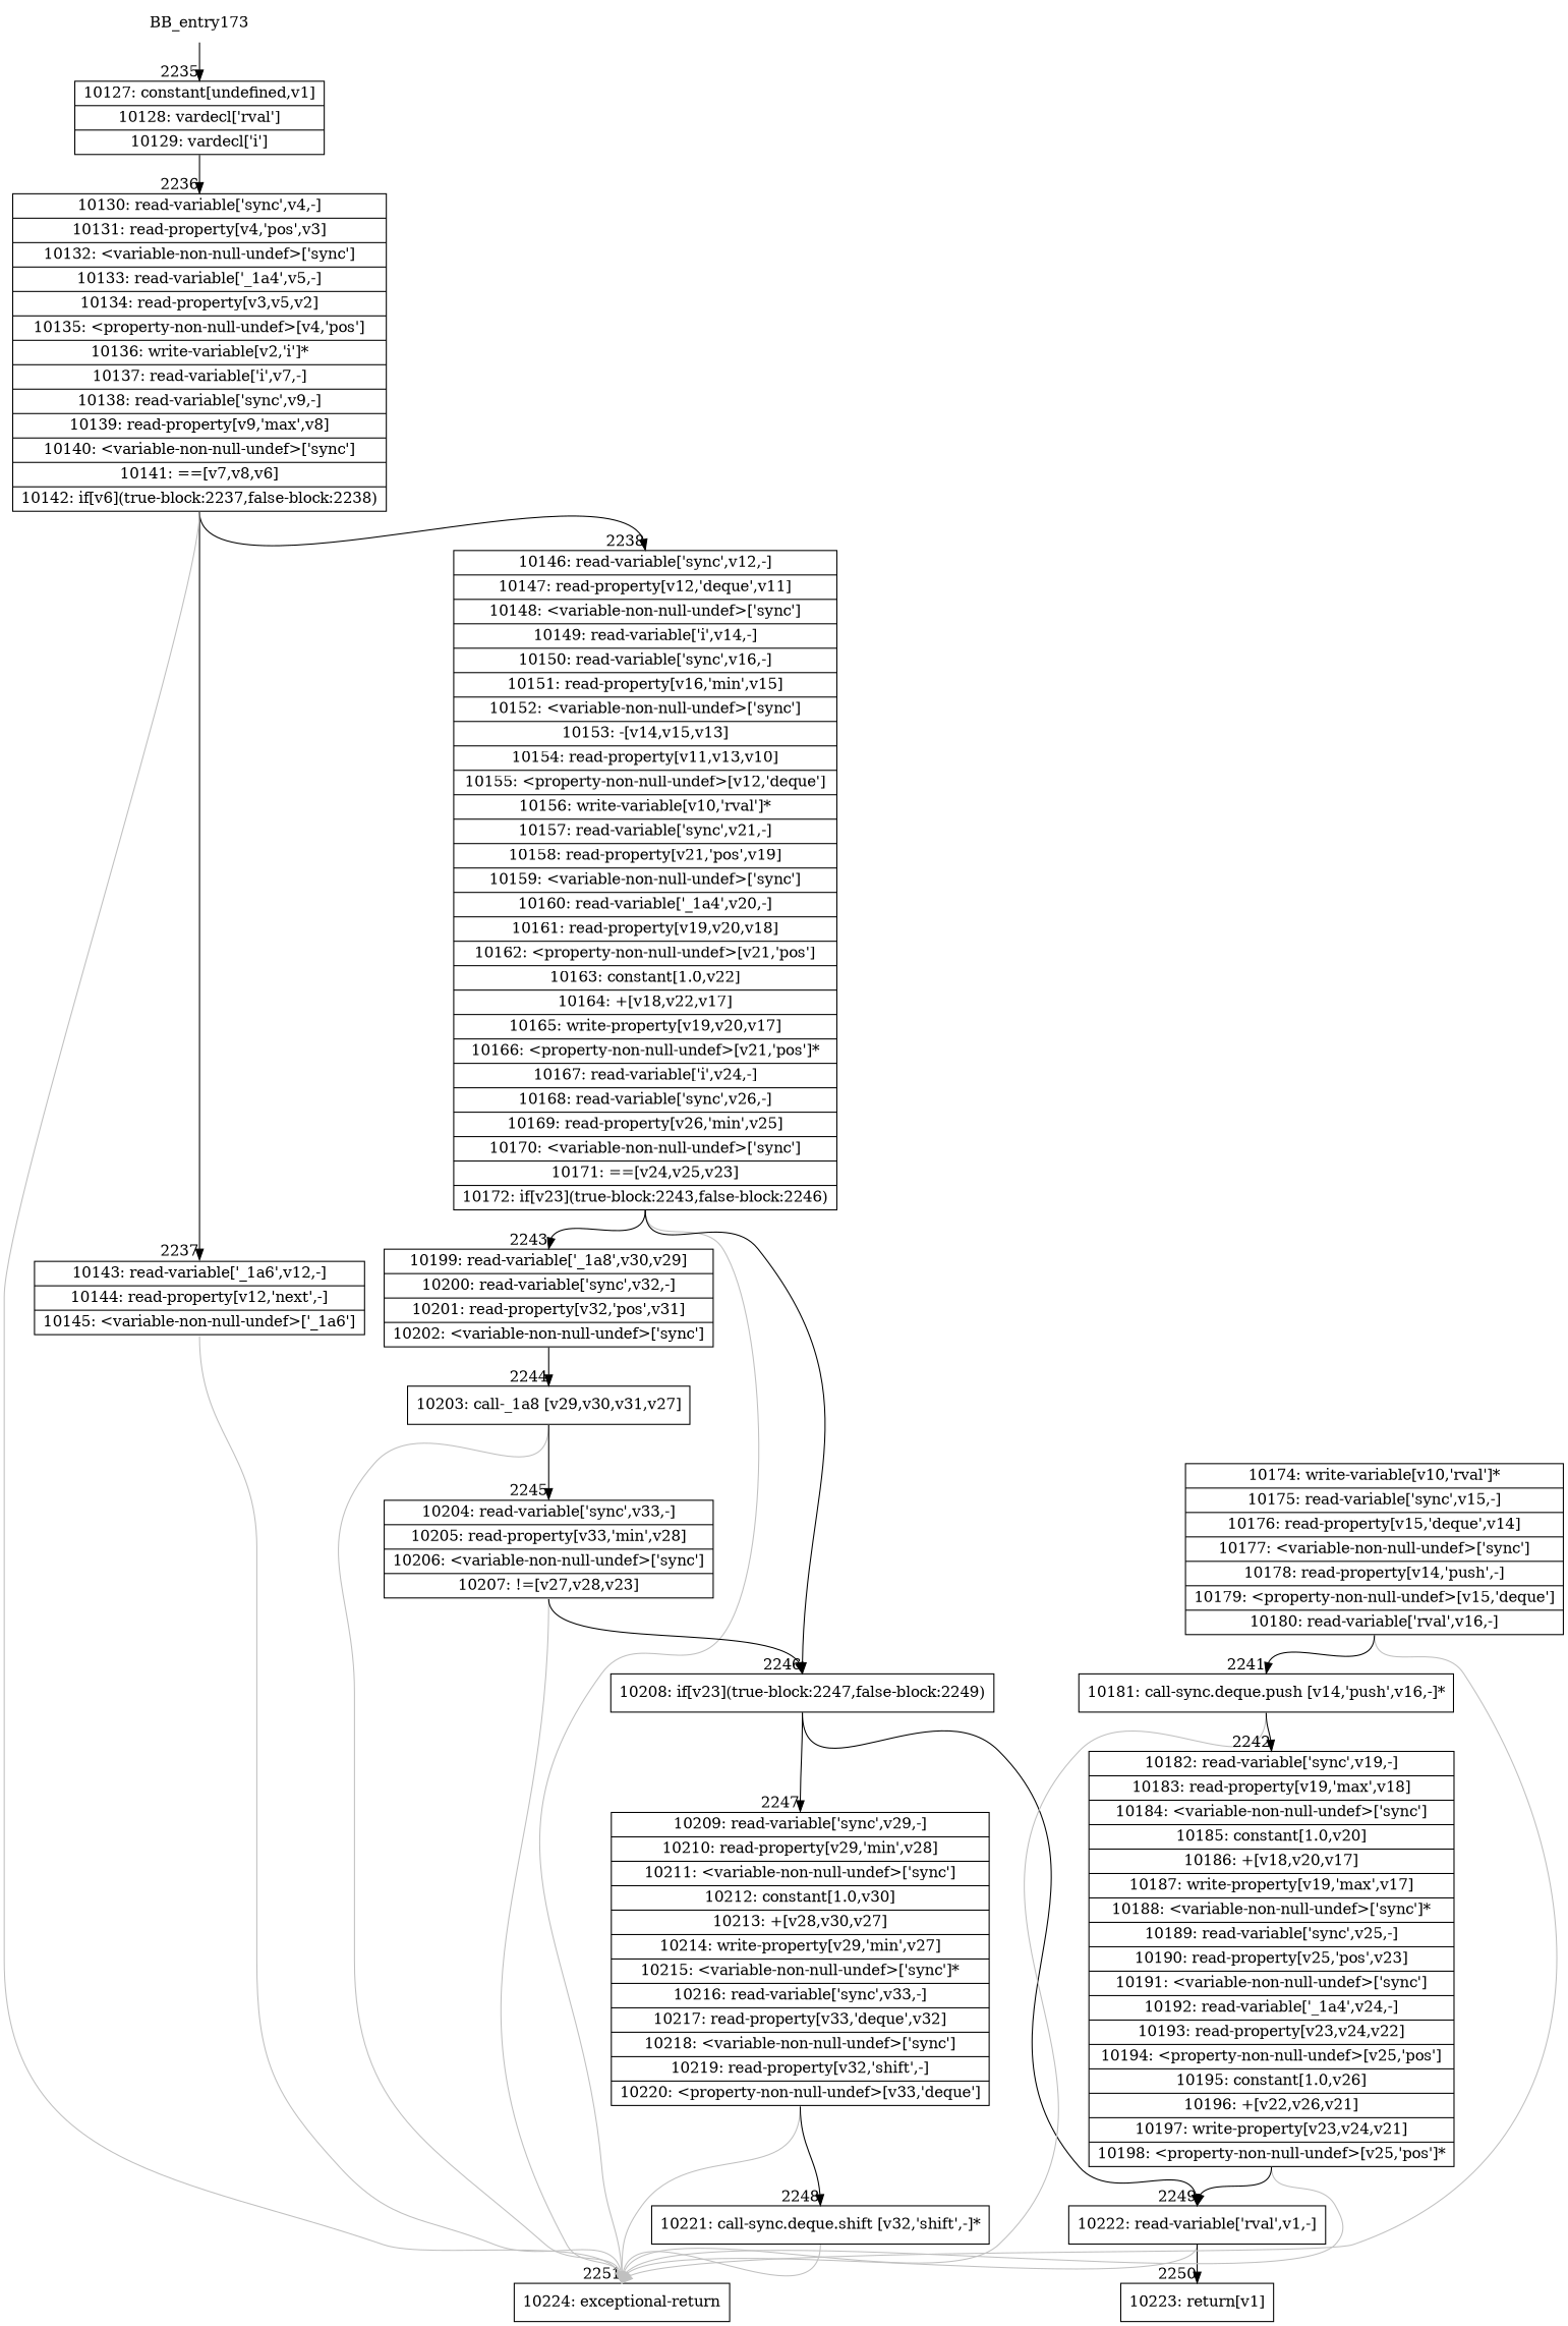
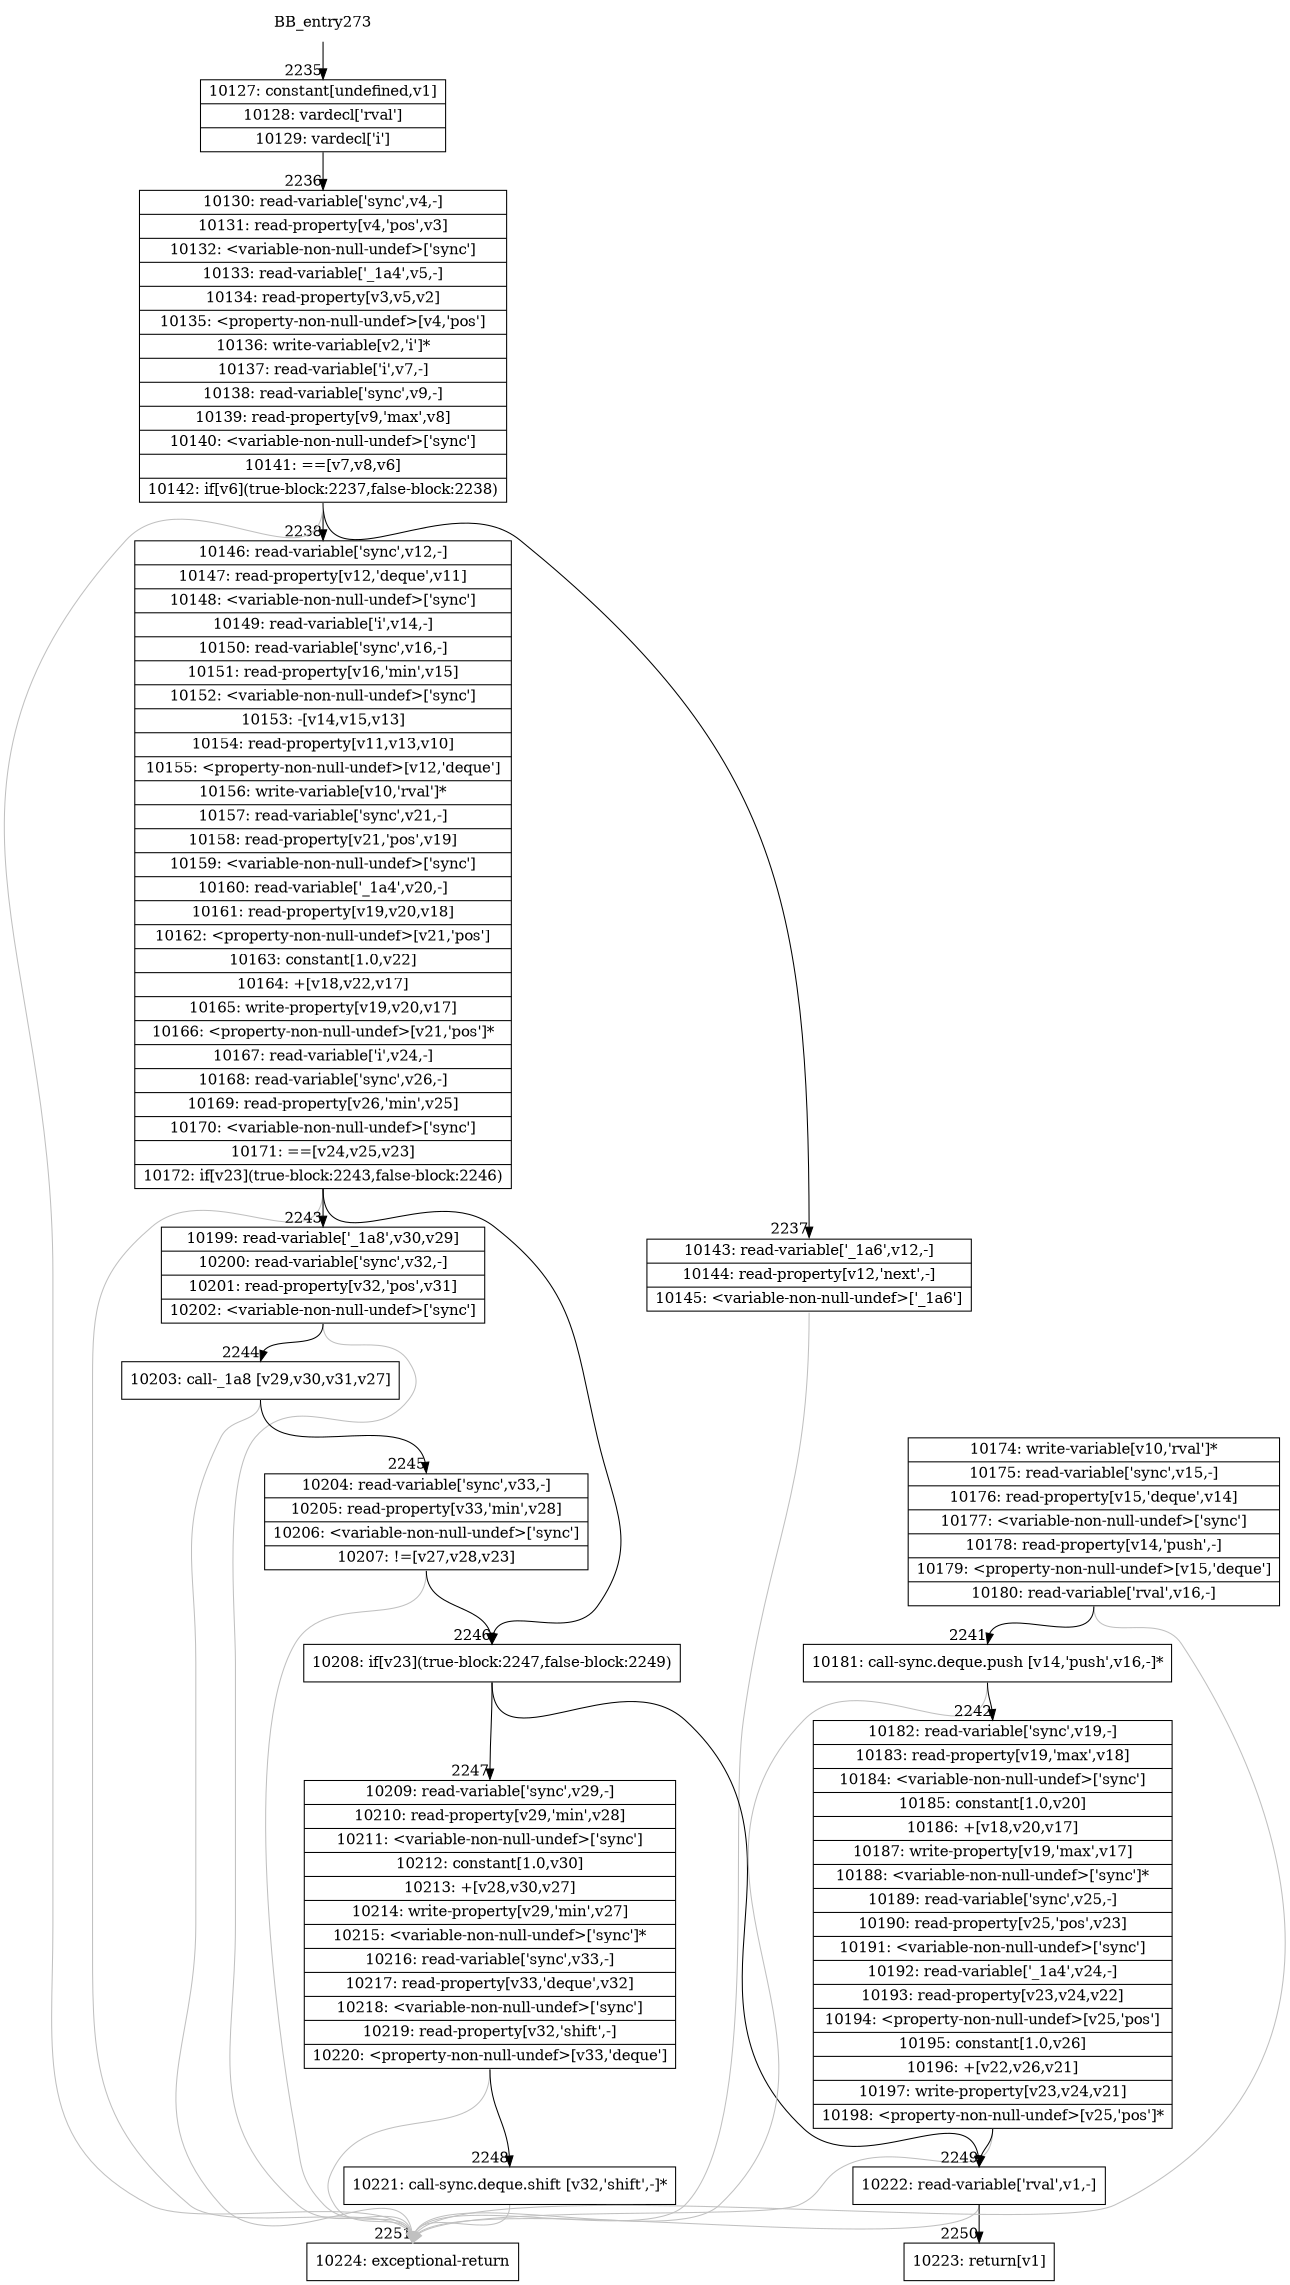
  digraph {
    rankdir=TD
    node [shape=record]
    edge [headport=n tailport=s]
-   BB_entry173 [shape=none]
+   BB_entry173 [shape=none label=BB_entry273]
    n2 [label="{10127: constant[undefined,v1]|10128: vardecl['rval']|10129: vardecl['i']}"]
    n3 [label="{10130: read-variable['sync',v4,-]|10131: read-property[v4,'pos',v3]|10132: \<variable-non-null-undef\>['sync']|10133: read-variable['_1a4',v5,-]|10134: read-property[v3,v5,v2]|10135: \<property-non-null-undef\>[v4,'pos']|10136: write-variable[v2,'i']*|10137: read-variable['i',v7,-]|10138: read-variable['sync',v9,-]|10139: read-property[v9,'max',v8]|10140: \<variable-non-null-undef\>['sync']|10141: ==[v7,v8,v6]|10142: if[v6](true-block:2237,false-block:2238)}"]
    n4 [label="{10143: read-variable['_1a6',v12,-]|10144: read-property[v12,'next',-]|10145: \<variable-non-null-undef\>['_1a6']}"]
    n5 [label="{10146: read-variable['sync',v12,-]|10147: read-property[v12,'deque',v11]|10148: \<variable-non-null-undef\>['sync']|10149: read-variable['i',v14,-]|10150: read-variable['sync',v16,-]|10151: read-property[v16,'min',v15]|10152: \<variable-non-null-undef\>['sync']|10153: -[v14,v15,v13]|10154: read-property[v11,v13,v10]|10155: \<property-non-null-undef\>[v12,'deque']|10156: write-variable[v10,'rval']*|10157: read-variable['sync',v21,-]|10158: read-property[v21,'pos',v19]|10159: \<variable-non-null-undef\>['sync']|10160: read-variable['_1a4',v20,-]|10161: read-property[v19,v20,v18]|10162: \<property-non-null-undef\>[v21,'pos']|10163: constant[1.0,v22]|10164: +[v18,v22,v17]|10165: write-property[v19,v20,v17]|10166: \<property-non-null-undef\>[v21,'pos']*|10167: read-variable['i',v24,-]|10168: read-variable['sync',v26,-]|10169: read-property[v26,'min',v25]|10170: \<variable-non-null-undef\>['sync']|10171: ==[v24,v25,v23]|10172: if[v23](true-block:2243,false-block:2246)}"]
    n6 [label="{10224: exceptional-return}"]
    n7 [label="{10208: if[v23](true-block:2247,false-block:2249)}"]
    n8 [label="{10199: read-variable['_1a8',v30,v29]|10200: read-variable['sync',v32,-]|10201: read-property[v32,'pos',v31]|10202: \<variable-non-null-undef\>['sync']}"]
    n9 [label="{10222: read-variable['rval',v1,-]}"]
    n10 [label="{10209: read-variable['sync',v29,-]|10210: read-property[v29,'min',v28]|10211: \<variable-non-null-undef\>['sync']|10212: constant[1.0,v30]|10213: +[v28,v30,v27]|10214: write-property[v29,'min',v27]|10215: \<variable-non-null-undef\>['sync']*|10216: read-variable['sync',v33,-]|10217: read-property[v33,'deque',v32]|10218: \<variable-non-null-undef\>['sync']|10219: read-property[v32,'shift',-]|10220: \<property-non-null-undef\>[v33,'deque']}"]
    n11 [label="{10203: call-_1a8 [v29,v30,v31,v27]}"]
    n12 [label="{10174: write-variable[v10,'rval']*|10175: read-variable['sync',v15,-]|10176: read-property[v15,'deque',v14]|10177: \<variable-non-null-undef\>['sync']|10178: read-property[v14,'push',-]|10179: \<property-non-null-undef\>[v15,'deque']|10180: read-variable['rval',v16,-]}"]
    n13 [label="{10181: call-sync.deque.push [v14,'push',v16,-]*}"]
    n14 [label="{10223: return[v1]}"]
    n15 [label="{10221: call-sync.deque.shift [v32,'shift',-]*}"]
    n16 [label="{10204: read-variable['sync',v33,-]|10205: read-property[v33,'min',v28]|10206: \<variable-non-null-undef\>['sync']|10207: !=[v27,v28,v23]}"]
    n17 [label="{10182: read-variable['sync',v19,-]|10183: read-property[v19,'max',v18]|10184: \<variable-non-null-undef\>['sync']|10185: constant[1.0,v20]|10186: +[v18,v20,v17]|10187: write-property[v19,'max',v17]|10188: \<variable-non-null-undef\>['sync']*|10189: read-variable['sync',v25,-]|10190: read-property[v25,'pos',v23]|10191: \<variable-non-null-undef\>['sync']|10192: read-variable['_1a4',v24,-]|10193: read-property[v23,v24,v22]|10194: \<property-non-null-undef\>[v25,'pos']|10195: constant[1.0,v26]|10196: +[v22,v26,v21]|10197: write-property[v23,v24,v21]|10198: \<property-non-null-undef\>[v25,'pos']*}"]
    BB_entry173 -> n2 [headlabel="    2235"]
    n2 -> n3 [headlabel="      2236"]
    n3 -> n4 [headlabel="      2237"]
    n3 -> n5 [headlabel="      2238"]
    n3 -> n6 [color=gray headlabel="      2251"]
    n4 -> n6 [color=gray]
    n5 -> n6 [color=gray]
    n5 -> n7 [headlabel="      2246"]
    n5 -> n8 [headlabel="      2243"]
    n7 -> n9
    n7 -> n10 [headlabel="      2247"]
+   n8 -> n6 [color=gray]
    n8 -> n11 [headlabel="      2244"]
    n9 -> n6 [color=gray]
    n9 -> n14 [headlabel="      2250"]
    n10 -> n6 [color=gray]
    n10 -> n15 [headlabel="      2248"]
    n11 -> n6 [color=gray]
    n11 -> n16 [headlabel="      2245"]
    n12 -> n6 [color=gray]
    n12 -> n13 [headlabel="      2241"]
    n13 -> n6 [color=gray]
    n13 -> n17 [headlabel="      2242"]
    n15 -> n6 [color=gray]
    n16 -> n6 [color=gray]
    n16 -> n7
    n17 -> n6 [color=gray]
    n17 -> n9 [headlabel="      2249"]
  }
